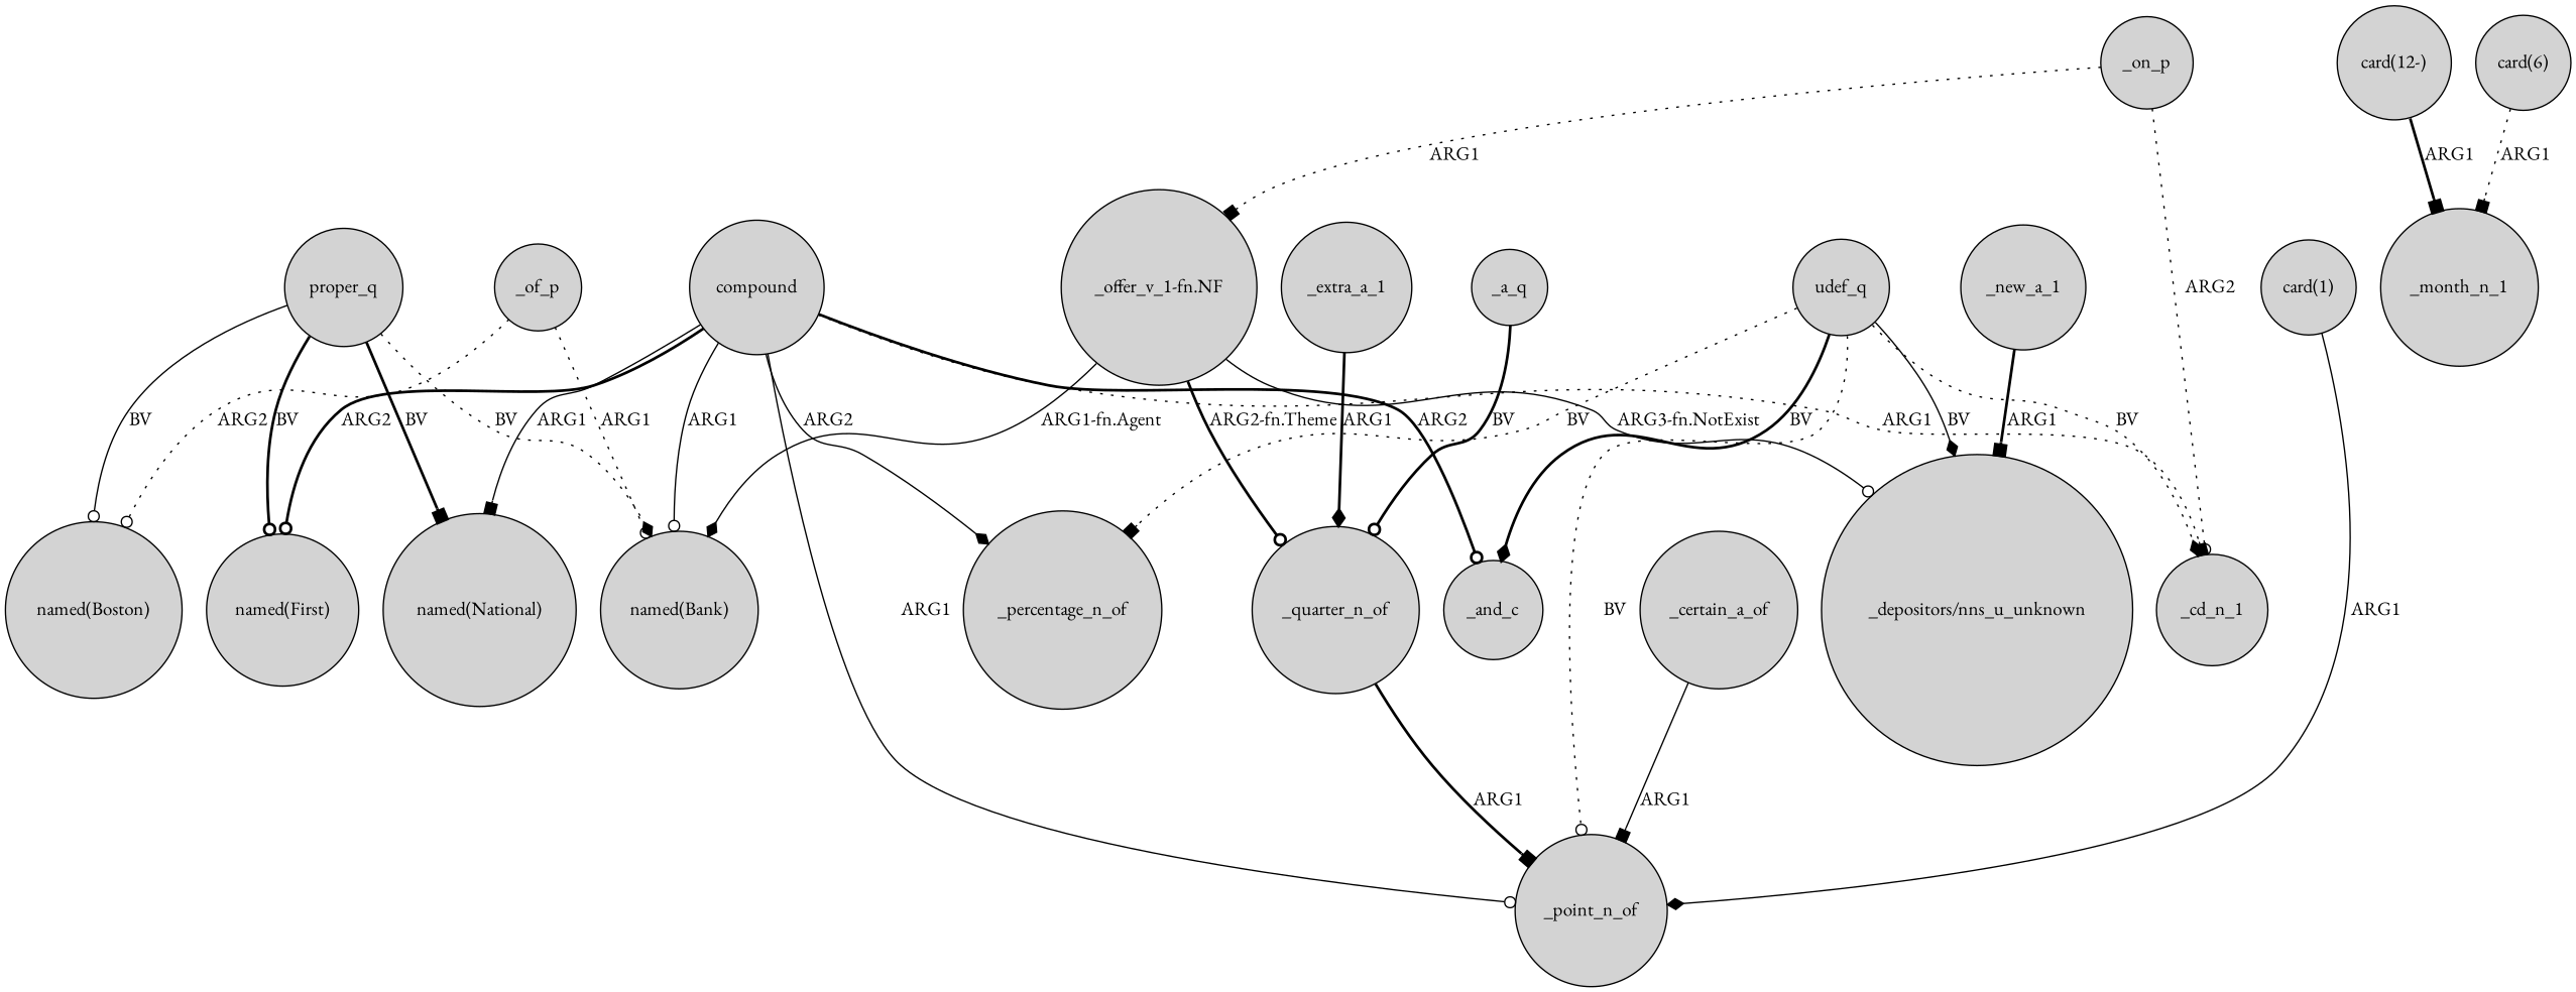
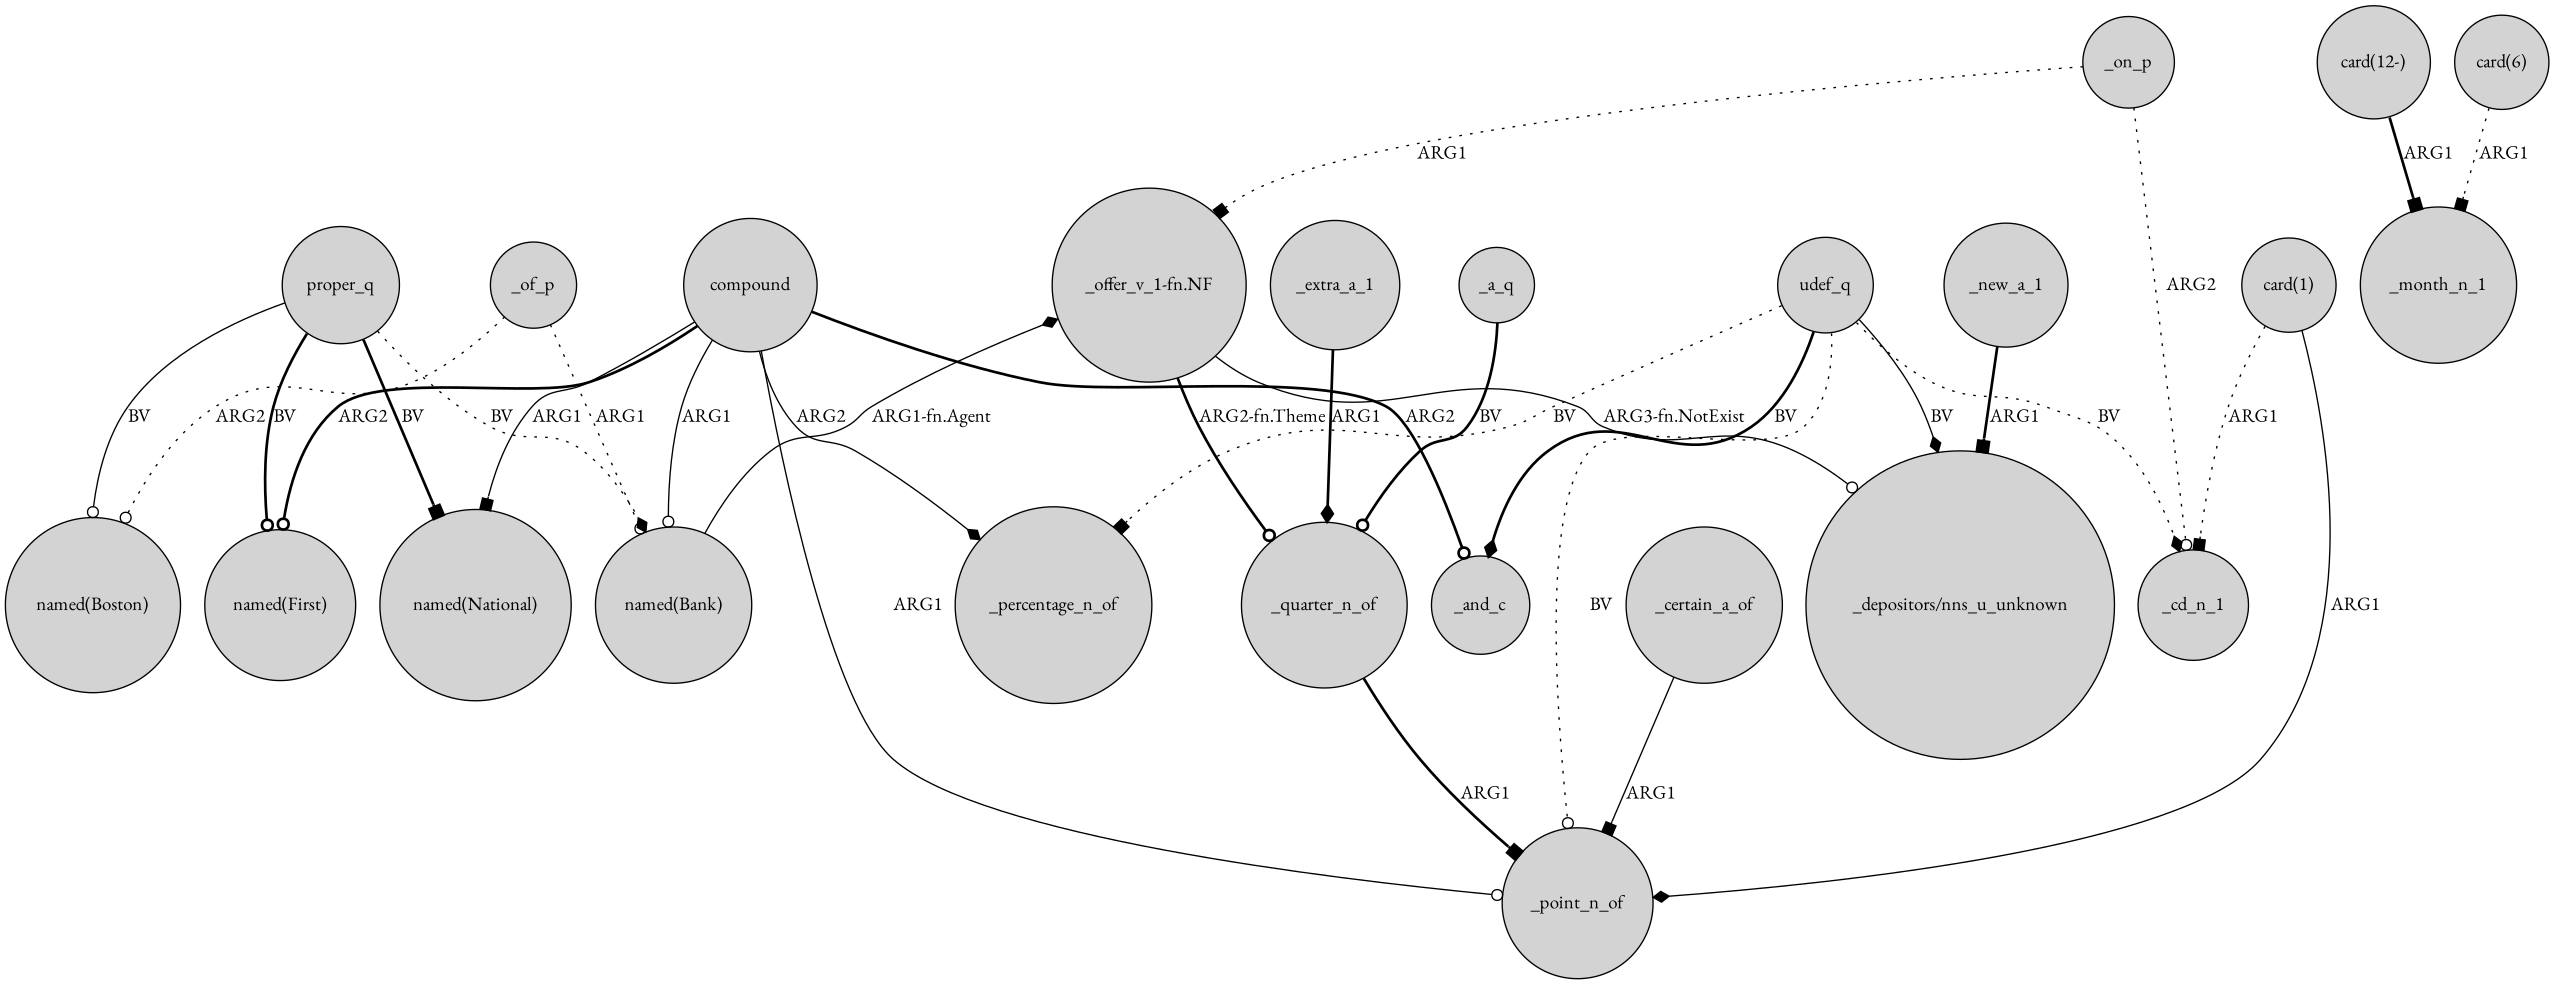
  digraph {
    fontname="EB Garamond"
    node [fontname="EB Garamond" shape=circle style=filled]
    edge [arrowhead=odot fontname="EB Garamond" style=bold]
    "_offer_v_1-fn.NF"
    "named(Bank)"
    "_depositors/nns_u_unknown"
    _quarter_n_of
    _point_n_of
    _of_p
    "named(Boston)"
    proper_q
    "named(First)"
    "named(National)"
    _new_a_1
    compound
    _percentage_n_of
    _cd_n_1
    _and_c
    _certain_a_of
    udef_q
    "card(1)"
    "card(12-)"
    _month_n_1
    _extra_a_1
    _on_p
    _a_q
    "card(6)"
-   "_offer_v_1-fn.NF" -> "named(Bank)" [arrowhead=diamond label="ARG1-fn.Agent" style=solid]
+   "named(Bank)" -> "_offer_v_1-fn.NF" [arrowhead=diamond label="ARG1-fn.Agent" style=solid]
    "_offer_v_1-fn.NF" -> "_depositors/nns_u_unknown" [label="ARG3-fn.NotExist" style=solid]
    "_offer_v_1-fn.NF" -> _quarter_n_of [label="ARG2-fn.Theme"]
    _quarter_n_of -> _point_n_of [arrowhead=box label=ARG1]
    _of_p -> "named(Bank)" [label=ARG1 style=dotted]
    _of_p -> "named(Boston)" [label=ARG2 style=dotted]
    proper_q -> "named(Bank)" [arrowhead=diamond label=BV style=dotted]
    proper_q -> "named(Boston)" [label=BV style=solid]
    proper_q -> "named(First)" [label=BV]
    proper_q -> "named(National)" [arrowhead=box label=BV]
    _new_a_1 -> "_depositors/nns_u_unknown" [arrowhead=box label=ARG1]
    compound -> "named(Bank)" [label=ARG1 style=solid]
    compound -> _point_n_of [label=ARG1 style=solid]
    compound -> "named(First)" [label=ARG2]
    compound -> "named(National)" [arrowhead=box label=ARG1 style=solid]
    compound -> _percentage_n_of [arrowhead=diamond label=ARG2 style=solid]
-   compound -> _cd_n_1 [arrowhead=box label=ARG1 style=dotted]
+   "card(1)" -> _cd_n_1 [arrowhead=box label=ARG1 style=dotted]
    compound -> _and_c [label=ARG2]
    _certain_a_of -> _point_n_of [arrowhead=box label=ARG1 style=solid]
    udef_q -> "_depositors/nns_u_unknown" [arrowhead=diamond label=BV style=solid]
    udef_q -> _point_n_of [label=BV style=dotted]
    udef_q -> _percentage_n_of [arrowhead=box label=BV style=dotted]
    udef_q -> _cd_n_1 [arrowhead=diamond label=BV style=dotted]
    udef_q -> _and_c [arrowhead=diamond label=BV]
    "card(1)" -> _point_n_of [arrowhead=diamond label=ARG1 style=solid]
    "card(12-)" -> _month_n_1 [arrowhead=box label=ARG1]
    _extra_a_1 -> _quarter_n_of [arrowhead=diamond label=ARG1]
    _on_p -> "_offer_v_1-fn.NF" [arrowhead=box label=ARG1 style=dotted]
    _on_p -> _cd_n_1 [label=ARG2 style=dotted]
    _a_q -> _quarter_n_of [label=BV]
    "card(6)" -> _month_n_1 [arrowhead=box label=ARG1 style=dotted]
  }
